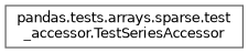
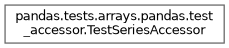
  digraph {
    rankdir=LR
-   n1 [color=grey40 fillcolor=white fontname=Helvetica fontsize=10 height=0.2 label="pandas.tests.arrays.sparse.test\l_accessor.TestSeriesAccessor" shape=box style=filled width=0.4]
+   n1 [color=grey40 fillcolor=white fontname=Helvetica fontsize=10 height=0.2 label="pandas.tests.arrays.pandas.test\l_accessor.TestSeriesAccessor" shape=box style=filled width=0.4]
  }
